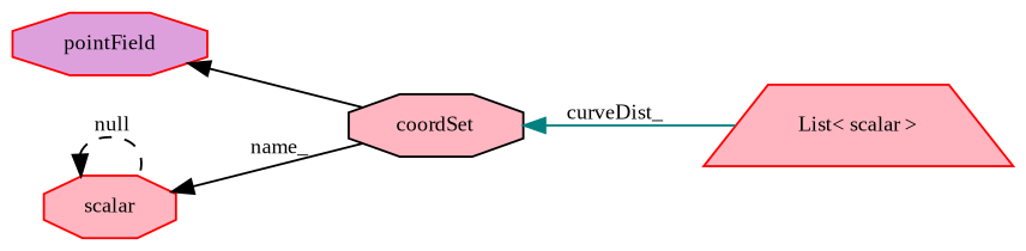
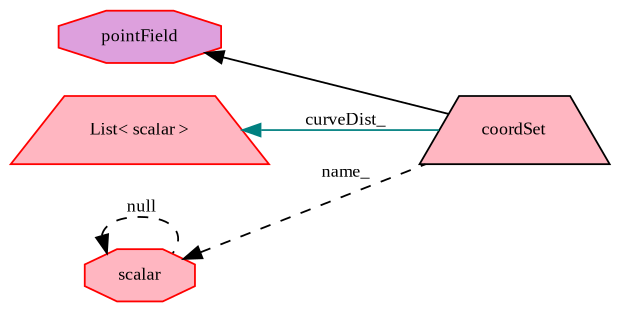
  digraph {
    fontname="Liberation Serif"
    rankdir=LR
    node [color=red fillcolor=lightpink fontname="Liberation Serif" fontsize=10 shape=trapezium style=filled]
    edge [color=black dir=back fontname="Liberation Serif" fontsize=10 labelfontname=Helvetica labelfontsize=10 style=solid]
-   n1 [color=black fontcolor=black height=0.2 label=coordSet shape=octagon width=0.4]
+   n1 [color=black fontcolor=black height=0.2 label=coordSet width=0.4]
    n2 [fillcolor=plum height=0.2 label=pointField shape=octagon width=0.4]
    n3 [height=0.2 label="List\< scalar \>" width=0.4]
    n4 [height=0.2 label=scalar shape=octagon width=0.4]
    n2 -> n1
-   n1 -> n3 [color=teal label=" curveDist_"]
-   n4 -> n1 [label=" name_"]
+   n3 -> n1 [color=teal label=" curveDist_"]
+   n4 -> n1 [label=" name_" style=dashed]
    n4 -> n4 [label=" null" style=dashed]
  }
